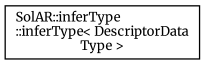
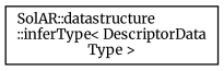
  digraph {
    rankdir=LR
    fontname=Merriweather
-   n1 [color=black fillcolor=white fontname=Merriweather fontsize=10 height=0.2 label="SolAR::inferType\l::inferType\< DescriptorData\lType \>" shape=record style=filled width=0.4]
+   n1 [color=black fillcolor=white fontname=Merriweather fontsize=10 height=0.2 label="SolAR::datastructure\l::inferType\< DescriptorData\lType \>" shape=record style=filled width=0.4]
  }
